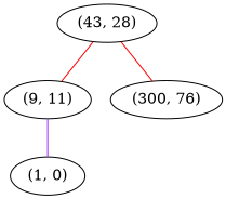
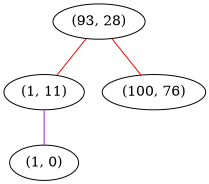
  graph {
    edge [color=red weight=1]
-   "(93, 28)" [label="(43, 28)"]
-   "(9, 11)"
-   "(100, 76)" [label="(300, 76)"]
+   "(93, 28)"
+   "(9, 11)" [label="(1, 11)"]
+   "(100, 76)"
    n4 [label="(1, 0)"]
    "(93, 28)" -- "(9, 11)"
    "(93, 28)" -- "(100, 76)"
    "(9, 11)" -- n4 [color=purple weight=4]
  }
